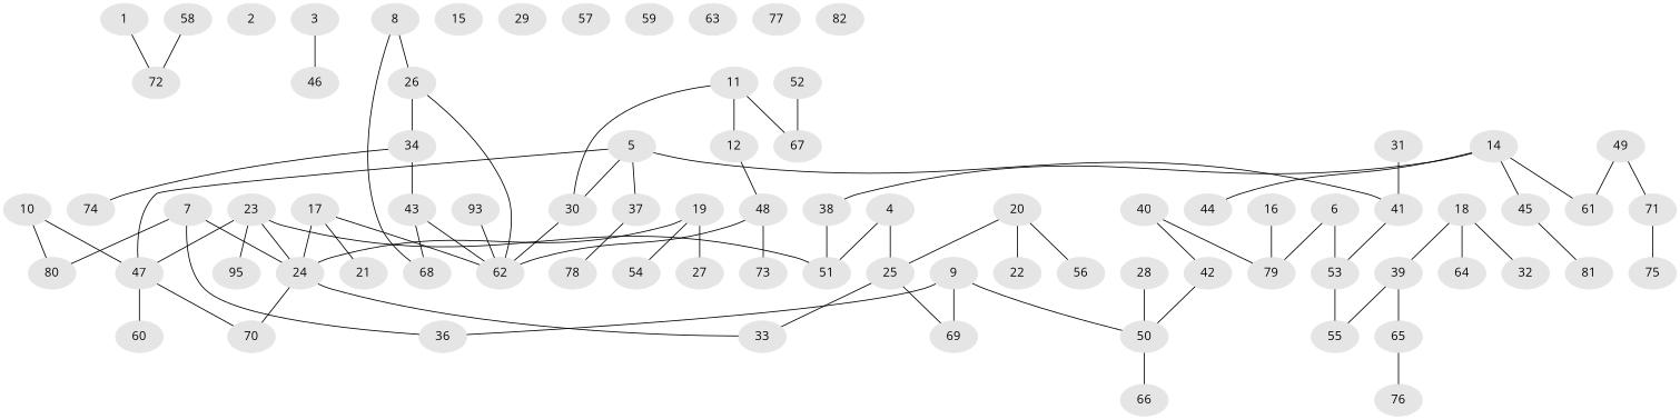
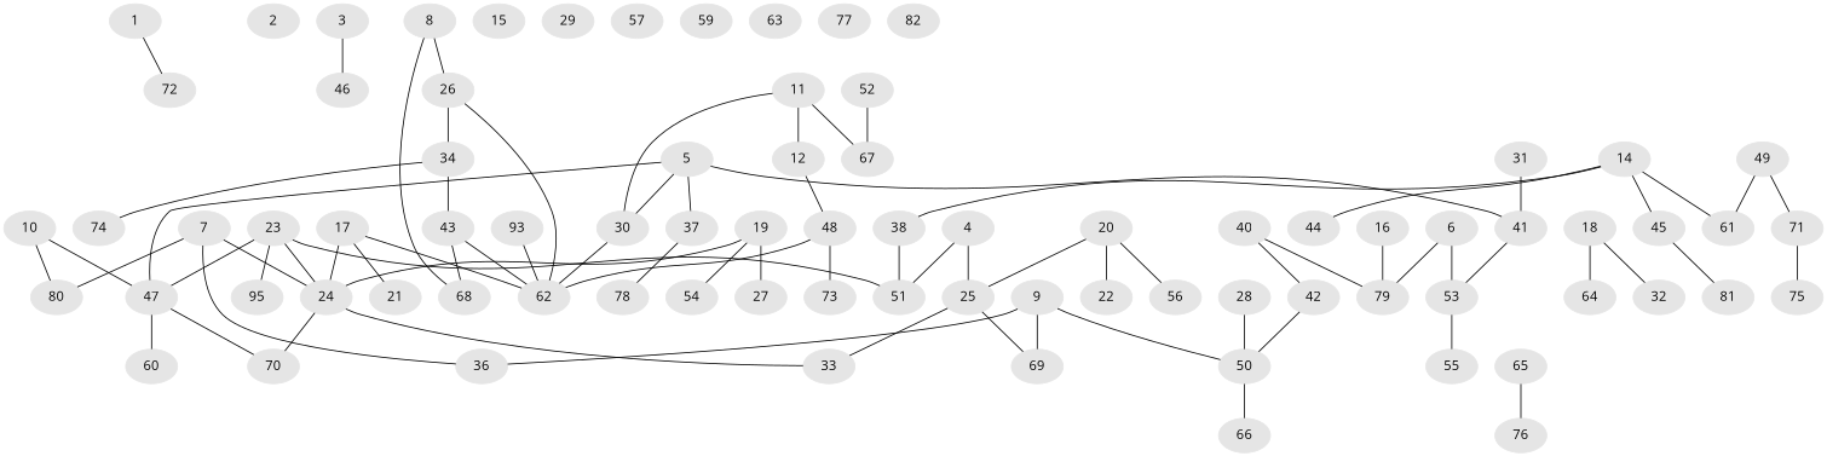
  graph {
    fontname="Open Sans"
    node [color=gray90 fontname="Open Sans" style=filled]
    edge [fontname="Open Sans"]
    1
    72
    2
    3
    46
    4
    25
    51
    69
    33
    5
    30
    37
    41
    47
    62
    78
    53
    70
    60
    6
    79
    55
    7
    24
    36
    80
    8
    26
    68
    34
    9
    50
    66
    10
    11
    12
    67
    48
    73
    n41 [label=93]
    14
    38
    44
    45
    61
    81
    15
    16
    17
    21
    18
    32
-   39
    64
    65
    19
    27
    54
    20
    22
    56
    23
    n64 [label=95]
    43
    74
    28
    29
    31
    76
    40
    42
    49
    71
    75
    52
    57
-   58
    59
    63
    77
    82
    1 -- 72
    3 -- 46
    4 -- 25
    4 -- 51
    25 -- 69
    25 -- 33
    5 -- 30
    5 -- 37
    5 -- 41
    5 -- 47
    30 -- 62
    37 -- 78
    41 -- 53
    47 -- 70
    47 -- 60
    53 -- 55
    6 -- 53
    6 -- 79
    7 -- 24
    7 -- 36
    7 -- 80
    24 -- 33
    24 -- 70
    8 -- 26
    8 -- 68
    26 -- 62
    26 -- 34
    34 -- 43
    34 -- 74
    9 -- 69
    9 -- 36
    9 -- 50
    50 -- 66
    10 -- 47
    10 -- 80
    11 -- 30
    11 -- 12
    11 -- 67
    12 -- 48
    48 -- 62
    48 -- 73
    n41 -- 62
    14 -- 38
    14 -- 44
    14 -- 45
    14 -- 61
    38 -- 51
    45 -- 81
    16 -- 79
    17 -- 62
    17 -- 24
    17 -- 21
    18 -- 32
-   18 -- 39
    18 -- 64
-   39 -- 55
-   39 -- 65
    65 -- 76
    19 -- 24
    19 -- 27
    19 -- 54
    20 -- 25
    20 -- 22
    20 -- 56
    23 -- 51
    23 -- 47
    23 -- 24
    23 -- n64
    43 -- 62
    43 -- 68
    28 -- 50
    31 -- 41
    40 -- 79
    40 -- 42
    42 -- 50
    49 -- 61
    49 -- 71
    71 -- 75
    52 -- 67
-   58 -- 72
  }
